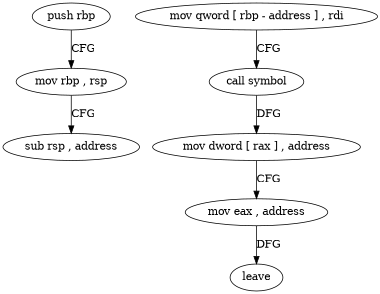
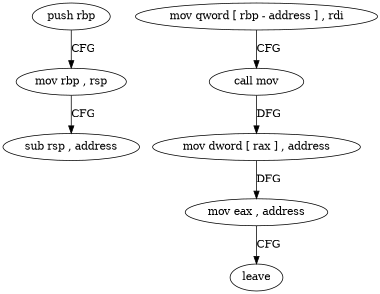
  digraph {
    n1 [label="push rbp"]
    n2 [label="mov rbp , rsp"]
    n3 [label="sub rsp , address"]
    n4 [label="mov qword [ rbp - address ] , rdi"]
-   n5 [label="call symbol"]
+   n5 [label="call mov"]
    n6 [label="mov dword [ rax ] , address"]
    n7 [label="mov eax , address"]
    n8 [label=leave]
    n1 -> n2 [label=CFG]
    n2 -> n3 [label=CFG]
    n4 -> n5 [label=CFG]
    n5 -> n6 [label=DFG]
-   n6 -> n7 [label=CFG]
-   n7 -> n8 [label=DFG]
+   n6 -> n7 [label=DFG]
+   n7 -> n8 [label=CFG]
  }
